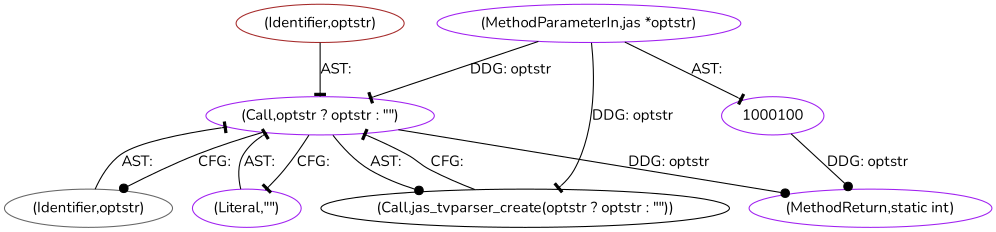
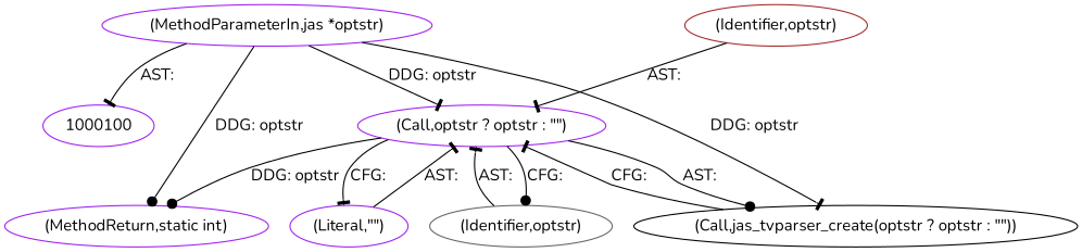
  digraph {
    fontname=Nunito
    node [color=purple fontname=Nunito]
    edge [arrowhead=tee fontname=Nunito]
    n1 [label="(Call,optstr ? optstr : \"\")"]
    n2 [color=gray40 label="(Identifier,optstr)"]
    n3 [label="(MethodReturn,static int)"]
    n4 [color=black label="(Call,jas_tvparser_create(optstr ? optstr : \"\"))"]
    n5 [label="(Literal,\"\")"]
    n6 [label="(MethodParameterIn,jas *optstr)"]
    1000100
    n8 [color=brown label="(Identifier,optstr)"]
    n1 -> n2 [arrowhead=dot label="CFG: "]
    n1 -> n3 [arrowhead=dot label="DDG: optstr"]
    n1 -> n4 [arrowhead=dot label="AST: "]
    n1 -> n5 [label="CFG: "]
    n2 -> n1 [label="AST: "]
    n4 -> n1 [label="CFG: "]
    n5 -> n1 [label="AST: "]
    n6 -> n1 [label="DDG: optstr"]
-   1000100 -> n3 [arrowhead=dot label="DDG: optstr"]
+   n6 -> n3 [arrowhead=dot label="DDG: optstr"]
    n6 -> n4 [label="DDG: optstr"]
    n6 -> 1000100 [label="AST: "]
    n8 -> n1 [label="AST: "]
  }
